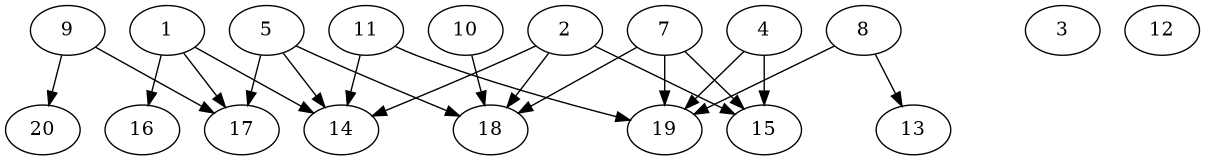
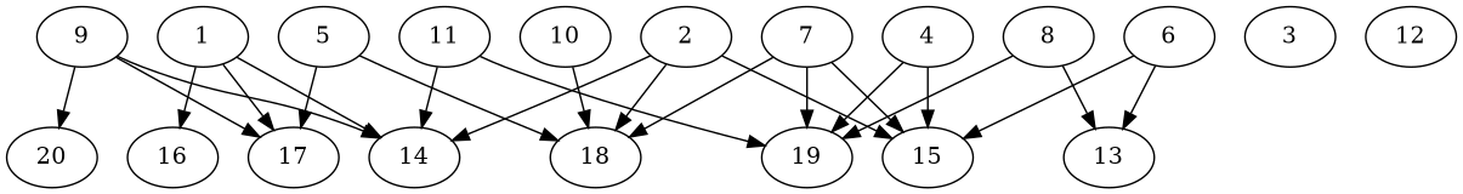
  digraph {
    node [alpha=0.01]
    1 [alpha=0.16 expect_size=36525056]
    14 [alpha=0.19 expect_size=41014272]
    16 [alpha=0.11 expect_size=51556352]
    17 [alpha=0.18 expect_size=15613952]
    2 [alpha=0.04 expect_size=32299008]
    15 [alpha=0.17 expect_size=48565248]
    18 [alpha=0.12 expect_size=17723392]
    3 [alpha=0.18 expect_size=47895552]
    4 [alpha=0.03 expect_size=23168000]
    19 [alpha=0.13 expect_size=27485184]
    5 [expect_size=14110720]
+   6 [alpha=0.05 expect_size=28377088]
    13 [alpha=0.10 expect_size=45884416]
    7 [expect_size=17852416]
    8 [alpha=0.04 expect_size=40704000]
    9 [alpha=0.19 expect_size=29449216]
    20 [alpha=0.07 expect_size=26074112]
    10 [alpha=0.13 expect_size=8204288]
    11 [alpha=0.08 expect_size=45122560]
    12 [expect_size=35524608]
    1 -> 14
    1 -> 16
    1 -> 17
    2 -> 14
    2 -> 15
    2 -> 18
    4 -> 15
    4 -> 19
    5 -> 17
    5 -> 18
+   6 -> 15
+   6 -> 13
    7 -> 15
    7 -> 18
    7 -> 19
    8 -> 19
    8 -> 13
-   5 -> 14
+   9 -> 14
    9 -> 17
    9 -> 20
    10 -> 18
    11 -> 14
    11 -> 19
  }
